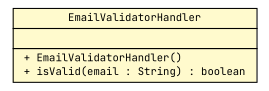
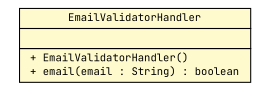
  digraph {
    nodesep=0.25
    ranksep=0.5
    fontname="JetBrains Mono"
-   n1 [fontcolor=black fontname="JetBrains Mono" fontsize=10.0 label=<<table title="br.gov.to.sefaz.business.service.validation.custom.EmailValidatorHandler" border="0" cellborder="1" cellspacing="0" cellpadding="2" port="p" bgcolor="lemonChiffon" href="./EmailValidatorHandler.html"> 		<tr><td><table border="0" cellspacing="0" cellpadding="1"> <tr><td align="center" balign="center"> EmailValidatorHandler </td></tr> 		</table></td></tr> 		<tr><td><table border="0" cellspacing="0" cellpadding="1"> <tr><td align="left" balign="left">  </td></tr> 		</table></td></tr> 		<tr><td><table border="0" cellspacing="0" cellpadding="1"> <tr><td align="left" balign="left"> + EmailValidatorHandler() </td></tr> <tr><td align="left" balign="left"> + isValid(email : String) : boolean </td></tr> 		</table></td></tr> 		</table>> shape=plaintext]
+   n1 [fontcolor=black fontname="JetBrains Mono" fontsize=10.0 label=<<table title="br.gov.to.sefaz.business.service.validation.custom.EmailValidatorHandler" border="0" cellborder="1" cellspacing="0" cellpadding="2" port="p" bgcolor="lemonChiffon" href="./EmailValidatorHandler.html"> 		<tr><td><table border="0" cellspacing="0" cellpadding="1"> <tr><td align="center" balign="center"> EmailValidatorHandler </td></tr> 		</table></td></tr> 		<tr><td><table border="0" cellspacing="0" cellpadding="1"> <tr><td align="left" balign="left">  </td></tr> 		</table></td></tr> 		<tr><td><table border="0" cellspacing="0" cellpadding="1"> <tr><td align="left" balign="left"> + EmailValidatorHandler() </td></tr> <tr><td align="left" balign="left"> + email(email : String) : boolean </td></tr> 		</table></td></tr> 		</table>> shape=plaintext]
  }
